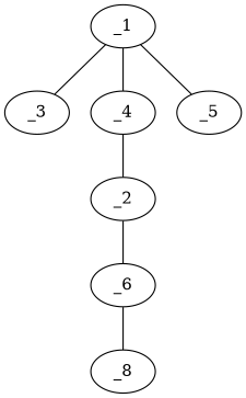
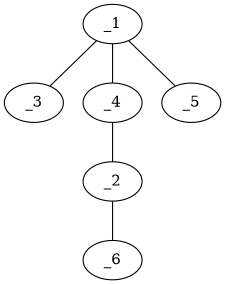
  graph {
    node [charge=0 chem=1 symbol="C  " y=0]
    edge [valence=1]
    _1 [x=3.7321]
    _3 [x=2.866 y=-0.5]
    _4 [x=4.2321 y=-0.866]
    _5 [chem=2 symbol="O  " x=3.2321 y=0.866]
    _2 [x=4.5981 y=0.5]
    _6 [x=5.4641]
-   _8 [x=6.3301 y=0.5]
    _1 -- _3
    _1 -- _4
    _1 -- _5
    _4 -- _2
    _2 -- _6
-   _6 -- _8
  }
